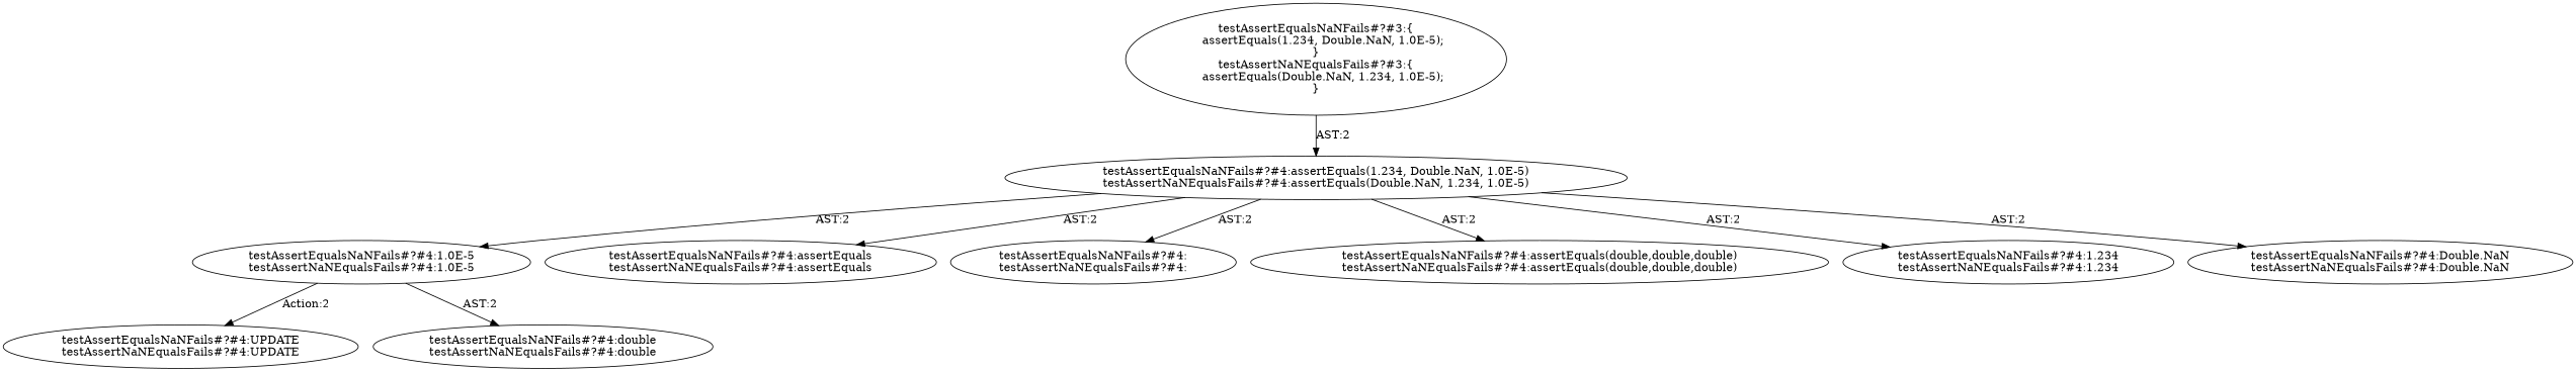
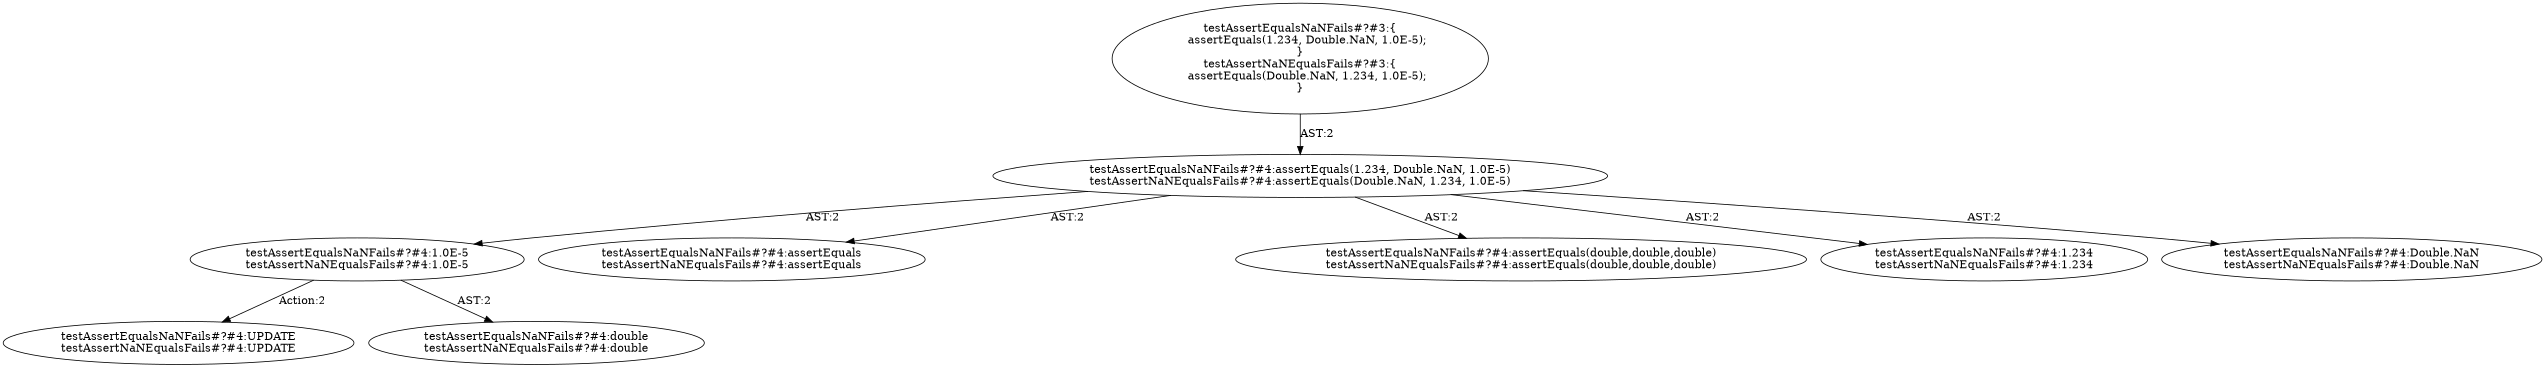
  digraph {
    node [shape=ellipse]
    n1 [label="testAssertEqualsNaNFails#?#4:UPDATE\ntestAssertNaNEqualsFails#?#4:UPDATE"]
    n2 [label="testAssertEqualsNaNFails#?#4:1.0E-5\ntestAssertNaNEqualsFails#?#4:1.0E-5"]
    n3 [label="testAssertEqualsNaNFails#?#4:double\ntestAssertNaNEqualsFails#?#4:double"]
    n4 [label="testAssertEqualsNaNFails#?#4:assertEquals(1.234, Double.NaN, 1.0E-5)\ntestAssertNaNEqualsFails#?#4:assertEquals(Double.NaN, 1.234, 1.0E-5)"]
    n5 [label="testAssertEqualsNaNFails#?#4:assertEquals\ntestAssertNaNEqualsFails#?#4:assertEquals"]
-   n6 [label="testAssertEqualsNaNFails#?#4:\ntestAssertNaNEqualsFails#?#4:"]
    n7 [label="testAssertEqualsNaNFails#?#4:assertEquals(double,double,double)\ntestAssertNaNEqualsFails#?#4:assertEquals(double,double,double)"]
    n8 [label="testAssertEqualsNaNFails#?#4:1.234\ntestAssertNaNEqualsFails#?#4:1.234"]
    n9 [label="testAssertEqualsNaNFails#?#4:Double.NaN\ntestAssertNaNEqualsFails#?#4:Double.NaN"]
    n10 [label="testAssertEqualsNaNFails#?#3:\{\n    assertEquals(1.234, Double.NaN, 1.0E-5);\n\}\ntestAssertNaNEqualsFails#?#3:\{\n    assertEquals(Double.NaN, 1.234, 1.0E-5);\n\}"]
    n2 -> n1 [label="Action:2"]
    n2 -> n3 [label="AST:2"]
    n4 -> n2 [label="AST:2"]
    n4 -> n5 [label="AST:2"]
-   n4 -> n6 [label="AST:2"]
    n4 -> n7 [label="AST:2"]
    n4 -> n8 [label="AST:2"]
    n4 -> n9 [label="AST:2"]
    n10 -> n4 [label="AST:2"]
  }
